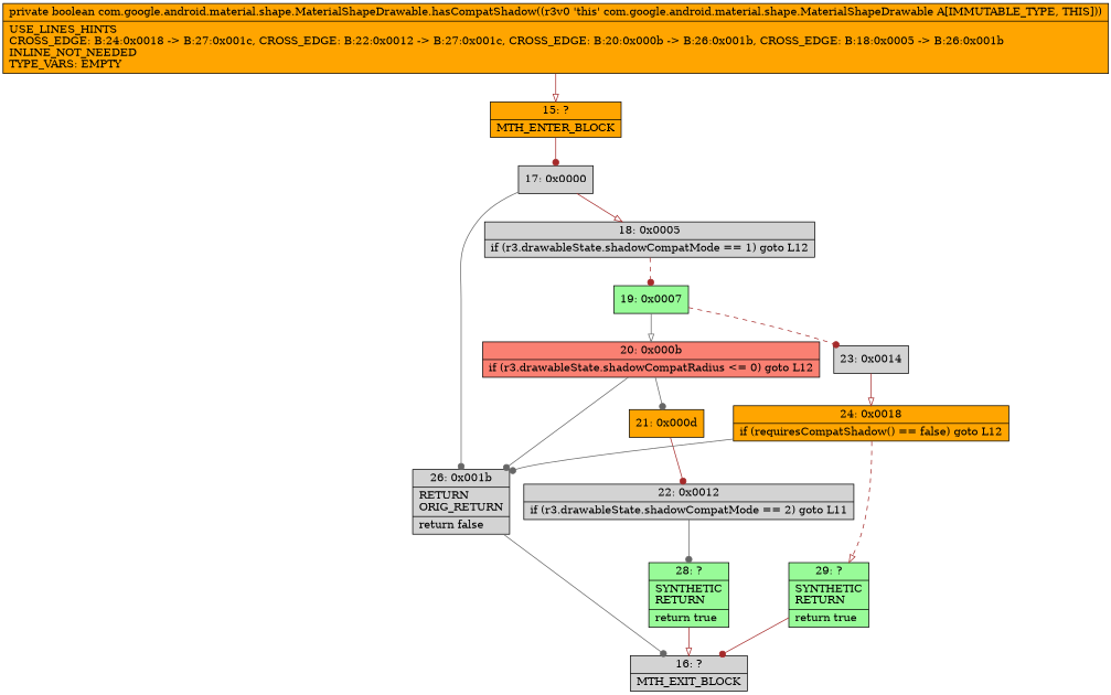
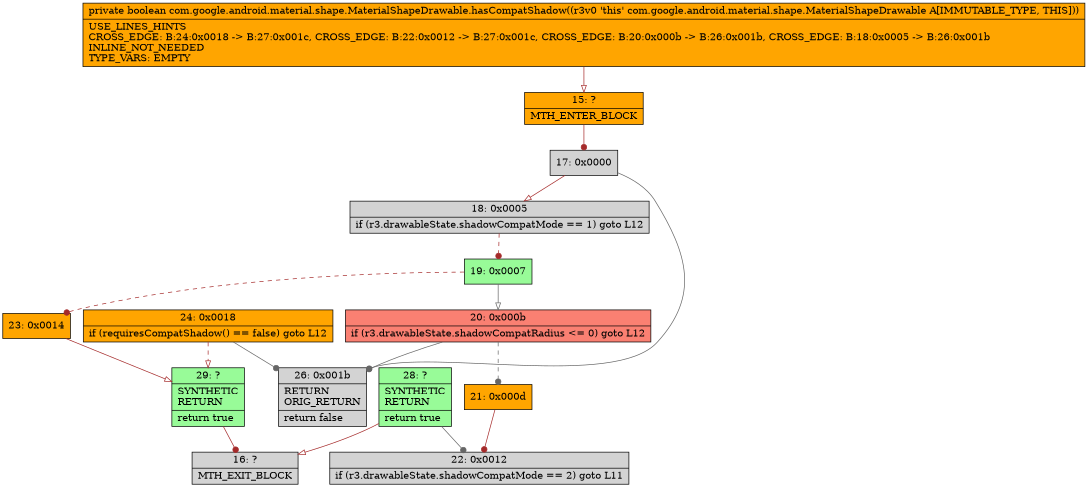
  digraph {
    node [fillcolor=lightgrey shape=record style=filled]
    edge [arrowhead=dot color=brown]
    n1 [fillcolor=orange label="{15\:\ ?|MTH_ENTER_BLOCK\l}"]
    n2 [label="{17\:\ 0x0000}"]
    n3 [label="{18\:\ 0x0005|if (r3.drawableState.shadowCompatMode == 1) goto L12\l}"]
    n4 [label="{26\:\ 0x001b|RETURN\lORIG_RETURN\l|return false\l}"]
    n5 [fillcolor=palegreen label="{19\:\ 0x0007}"]
    n6 [fillcolor=salmon label="{20\:\ 0x000b|if (r3.drawableState.shadowCompatRadius \<= 0) goto L12\l}"]
-   n7 [label="{23\:\ 0x0014}"]
+   n7 [fillcolor=orange label="{23\:\ 0x0014}"]
    n8 [label="{16\:\ ?|MTH_EXIT_BLOCK\l}"]
    n9 [fillcolor=orange label="{21\:\ 0x000d}"]
    n10 [label="{22\:\ 0x0012|if (r3.drawableState.shadowCompatMode == 2) goto L11\l}"]
    n11 [fillcolor=palegreen label="{28\:\ ?|SYNTHETIC\lRETURN\l|return true\l}"]
    n12 [fillcolor=orange label="{24\:\ 0x0018|if (requiresCompatShadow() == false) goto L12\l}"]
    n13 [fillcolor=palegreen label="{29\:\ ?|SYNTHETIC\lRETURN\l|return true\l}"]
    n14 [fillcolor=orange label="{private boolean com.google.android.material.shape.MaterialShapeDrawable.hasCompatShadow((r3v0 'this' com.google.android.material.shape.MaterialShapeDrawable A[IMMUTABLE_TYPE, THIS]))  | USE_LINES_HINTS\lCROSS_EDGE: B:24:0x0018 \-\> B:27:0x001c, CROSS_EDGE: B:22:0x0012 \-\> B:27:0x001c, CROSS_EDGE: B:20:0x000b \-\> B:26:0x001b, CROSS_EDGE: B:18:0x0005 \-\> B:26:0x001b\lINLINE_NOT_NEEDED\lTYPE_VARS: EMPTY\l}"]
    n1 -> n2
    n2 -> n3 [arrowhead=onormal]
    n2 -> n4 [color=gray40]
    n3 -> n5 [style=dashed]
-   n4 -> n8 [color=gray40]
    n5 -> n6 [arrowhead=onormal color=gray40]
    n5 -> n7 [style=dashed]
    n6 -> n4 [color=gray40]
-   n6 -> n9 [color=gray40 style=solid]
-   n7 -> n12 [arrowhead=onormal]
+   n6 -> n9 [color=gray40 style=dashed]
+   n7 -> n13 [arrowhead=onormal]
    n9 -> n10
-   n10 -> n11 [color=gray40]
+   n11 -> n10 [color=gray40]
    n11 -> n8 [arrowhead=onormal]
    n12 -> n4 [color=gray40]
    n12 -> n13 [arrowhead=onormal style=dashed]
    n13 -> n8
    n14 -> n1 [arrowhead=onormal]
  }
